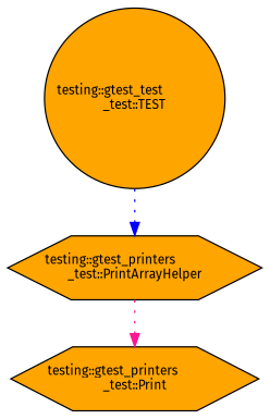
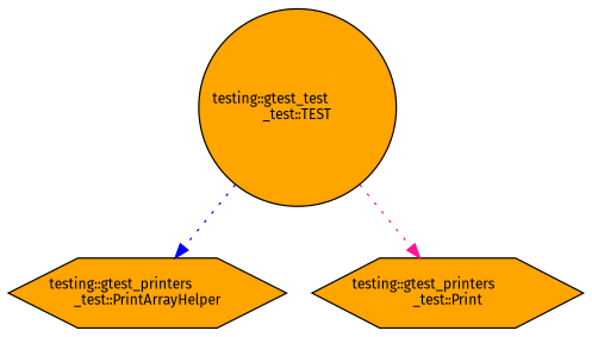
  digraph {
    fontname="Fira Sans"
    rankdir=TB
    node [color=black fillcolor=orange fontname="Fira Sans" fontsize=10 shape=hexagon style=filled]
    edge [fontname="Fira Sans" fontsize=10 labelfontname=Helvetica labelfontsize=10 style=dotted]
    n1 [fontcolor=black height=0.2 label="testing::gtest_test\l_test::TEST" shape=circle width=0.4]
    n2 [height=0.2 label="testing::gtest_printers\l_test::PrintArrayHelper" width=0.4]
    n3 [height=0.2 label="testing::gtest_printers\l_test::Print" width=0.4]
    n1 -> n2 [color=blue]
-   n2 -> n3 [color=deeppink]
+   n1 -> n3 [color=deeppink]
  }
